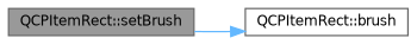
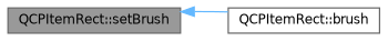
  digraph {
    rankdir=LR
    node [fontname=Helvetica fontsize=10 shape=box style=filled]
    n1 [color=gray40 fillcolor=grey60 fontcolor=black height=0.2 label="QCPItemRect::setBrush" width=0.4]
    n2 [color=grey40 fillcolor=white height=0.2 label="QCPItemRect::brush" width=0.4]
-   n1 -> n2 [color=steelblue1 fontname=Helvetica fontsize=10 labelfontname=Helvetica labelfontsize=10 style=solid]
+   n2 -> n1 [color=steelblue1 fontname=Helvetica fontsize=10 labelfontname=Helvetica labelfontsize=10 style=solid]
  }
